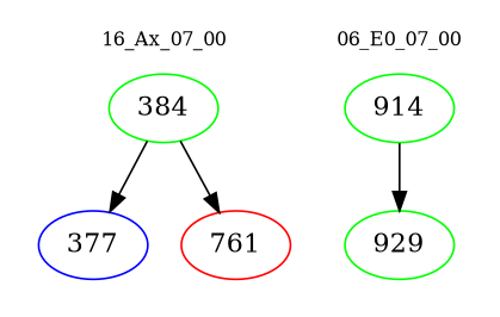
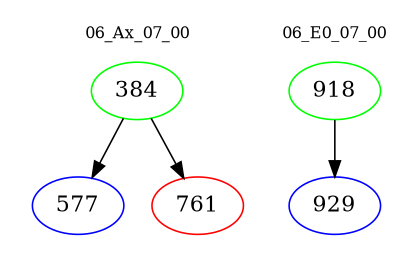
  digraph {
    node [color=green]
    edge [color=black]
    n1 [label=384]
-   n2 [color=blue label=377]
+   n2 [color=blue label=577]
    n3 [color=red label=761]
-   n4 [label=914]
-   n5 [label=929]
+   n4 [label=918]
+   n5 [color=blue label=929]
    subgraph cluster_1 {
      color=white
      fontsize=10
-     label="16_Ax_07_00"
+     label="06_Ax_07_00"
      n1
      n2
      n3
    }
    subgraph cluster_2 {
      color=white
      fontsize=10
      label="06_E0_07_00"
      n4
      n5
    }
    n1 -> n2
    n1 -> n3
    n4 -> n5
  }
